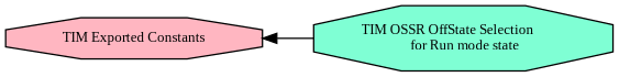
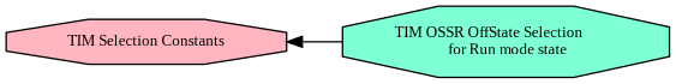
  digraph {
    rankdir=LR
    fontname="Liberation Serif"
    node [color=black fontname="Liberation Serif" fontsize=10 shape=octagon style=filled]
    n1 [fillcolor=aquamarine fontcolor=black height=0.2 label="TIM OSSR OffState Selection\l for Run mode state" width=0.4]
-   n2 [fillcolor=lightpink height=0.2 label="TIM Exported Constants" width=0.4]
+   n2 [fillcolor=lightpink height=0.2 label="TIM Selection Constants" width=0.4]
    n2 -> n1 [dir=back fontname="Liberation Serif" fontsize=10 labelfontname=Helvetica labelfontsize=10 shape=plaintext style=solid]
  }
